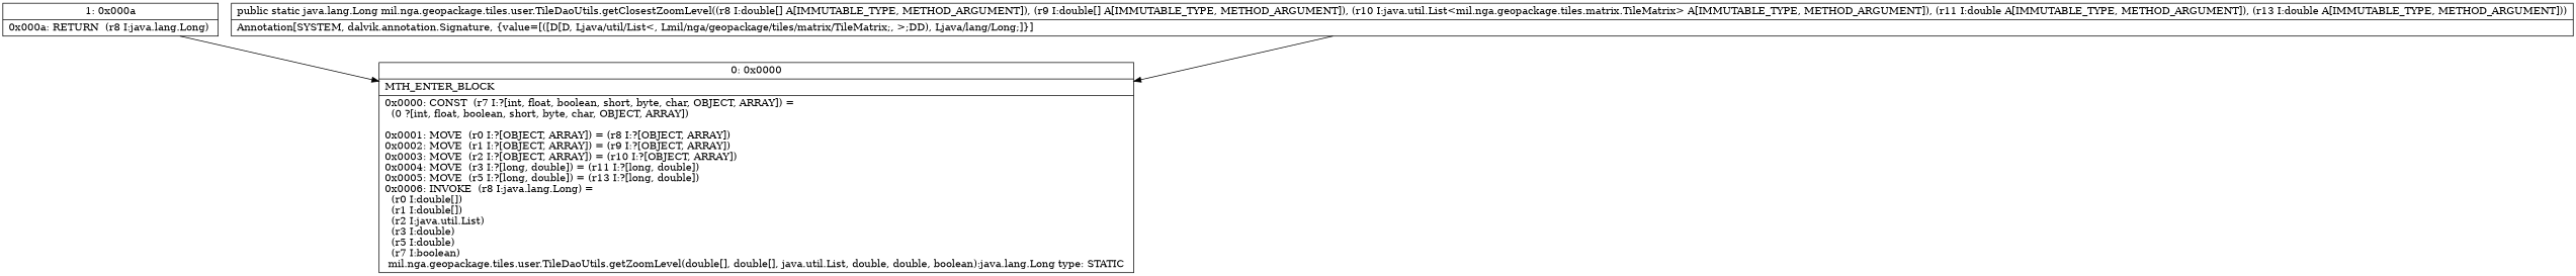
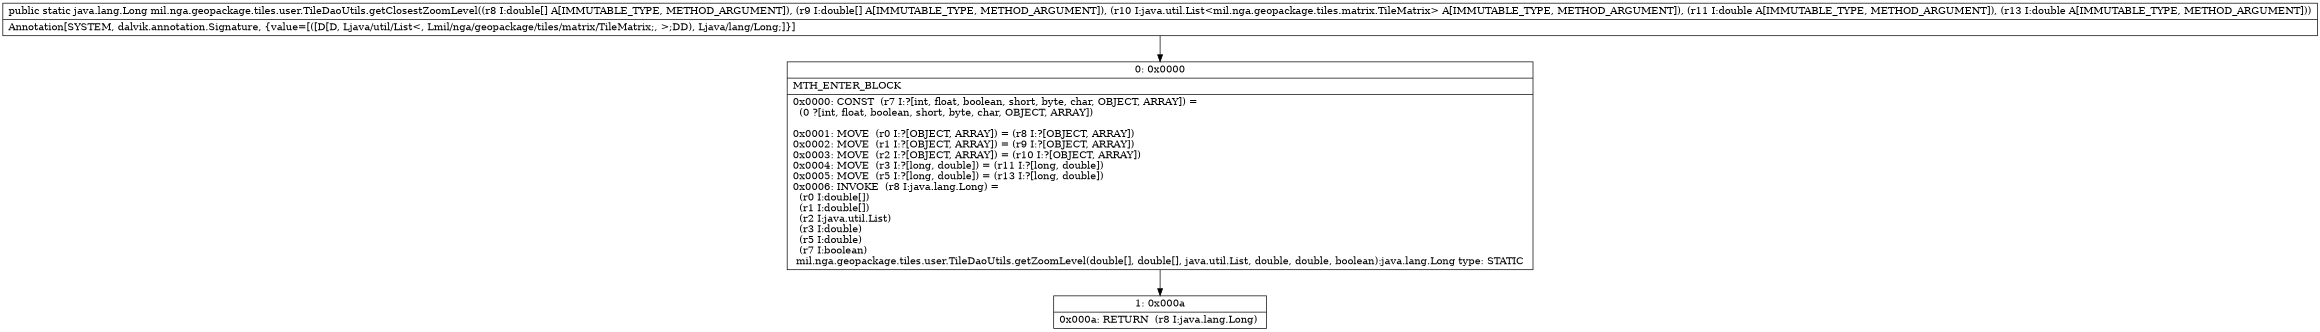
  digraph {
    node [shape=record]
    n1 [label="{0\:\ 0x0000|MTH_ENTER_BLOCK\l|0x0000: CONST  (r7 I:?[int, float, boolean, short, byte, char, OBJECT, ARRAY]) = \l  (0 ?[int, float, boolean, short, byte, char, OBJECT, ARRAY])\l \l0x0001: MOVE  (r0 I:?[OBJECT, ARRAY]) = (r8 I:?[OBJECT, ARRAY]) \l0x0002: MOVE  (r1 I:?[OBJECT, ARRAY]) = (r9 I:?[OBJECT, ARRAY]) \l0x0003: MOVE  (r2 I:?[OBJECT, ARRAY]) = (r10 I:?[OBJECT, ARRAY]) \l0x0004: MOVE  (r3 I:?[long, double]) = (r11 I:?[long, double]) \l0x0005: MOVE  (r5 I:?[long, double]) = (r13 I:?[long, double]) \l0x0006: INVOKE  (r8 I:java.lang.Long) = \l  (r0 I:double[])\l  (r1 I:double[])\l  (r2 I:java.util.List)\l  (r3 I:double)\l  (r5 I:double)\l  (r7 I:boolean)\l mil.nga.geopackage.tiles.user.TileDaoUtils.getZoomLevel(double[], double[], java.util.List, double, double, boolean):java.lang.Long type: STATIC \l}"]
    n2 [label="{1\:\ 0x000a|0x000a: RETURN  (r8 I:java.lang.Long) \l}"]
    n3 [label="{public static java.lang.Long mil.nga.geopackage.tiles.user.TileDaoUtils.getClosestZoomLevel((r8 I:double[] A[IMMUTABLE_TYPE, METHOD_ARGUMENT]), (r9 I:double[] A[IMMUTABLE_TYPE, METHOD_ARGUMENT]), (r10 I:java.util.List\<mil.nga.geopackage.tiles.matrix.TileMatrix\> A[IMMUTABLE_TYPE, METHOD_ARGUMENT]), (r11 I:double A[IMMUTABLE_TYPE, METHOD_ARGUMENT]), (r13 I:double A[IMMUTABLE_TYPE, METHOD_ARGUMENT]))  | Annotation[SYSTEM, dalvik.annotation.Signature, \{value=[([D[D, Ljava\/util\/List\<, Lmil\/nga\/geopackage\/tiles\/matrix\/TileMatrix;, \>;DD), Ljava\/lang\/Long;]\}]\l}"]
-   n2 -> n1
+   n1 -> n2
    n3 -> n1
  }
